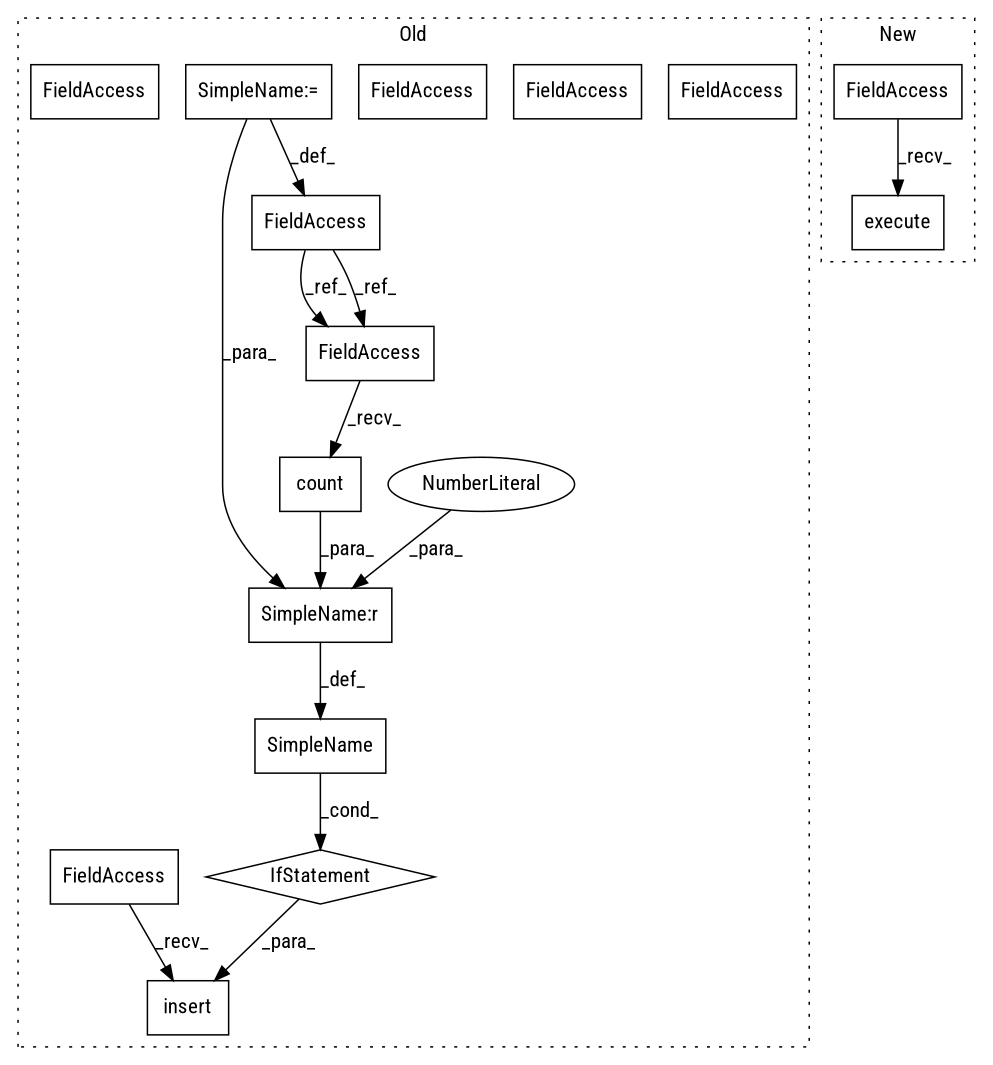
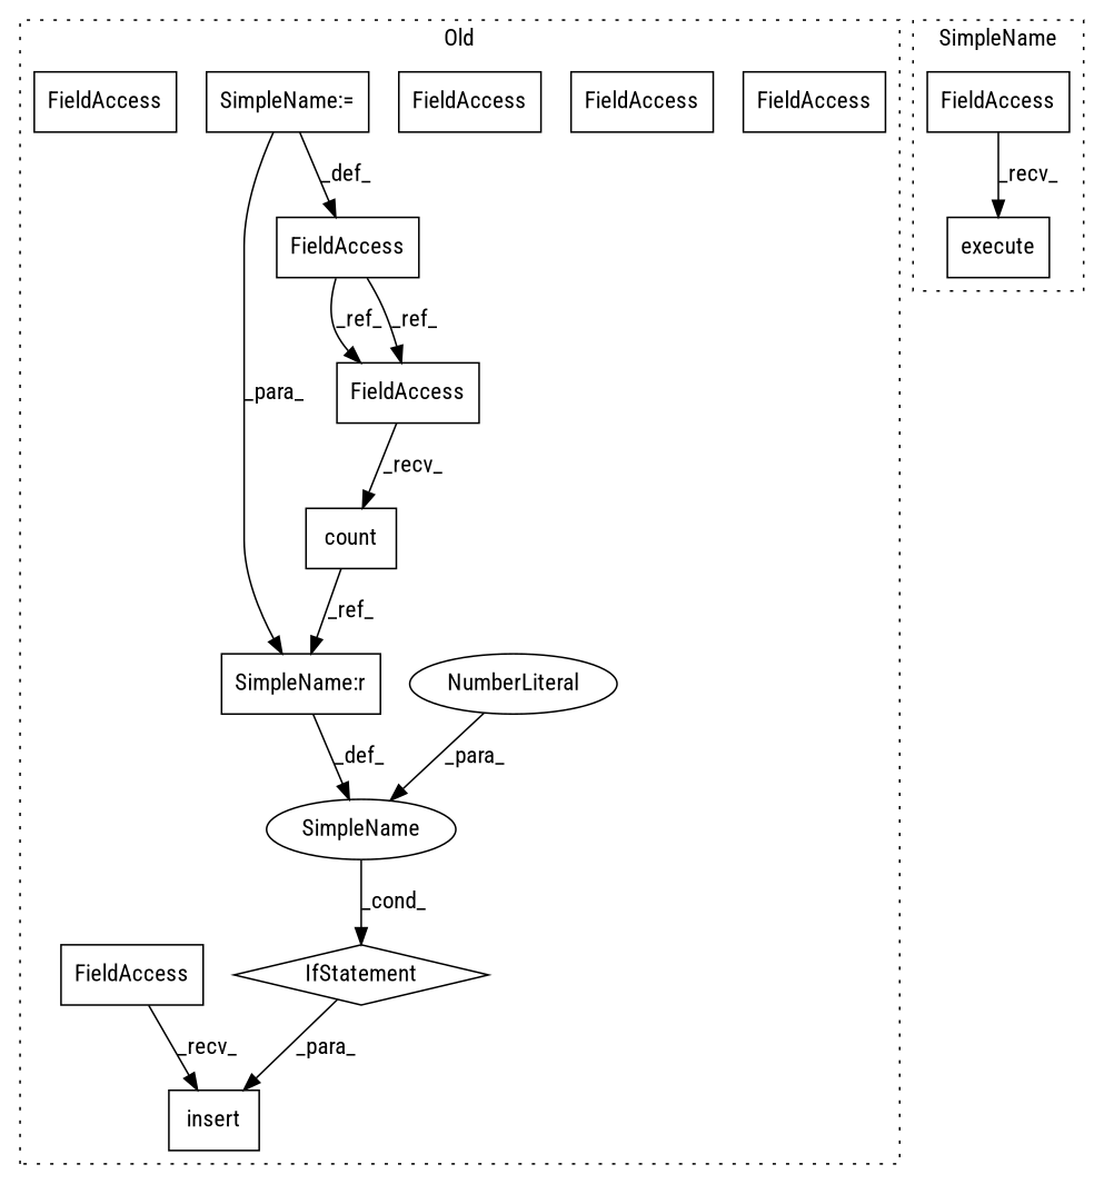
  digraph {
    fontname="Roboto Condensed"
    node [a=22 fontname="Roboto Condensed" l=6 s=2400 shape=box]
    edge [fontname="Roboto Condensed"]
    n1 [a=32 l="7,1" label=insert s="2705,2721"]
    n2 [a=32 l=7 label=count s=2406]
    n3 [a=27 l=3 label="SimpleName:r" s=2413]
    n4 [a=34 l=1 label=NumberLiteral s=2416 shape=ellipse]
-   n5 [a=42 label=SimpleName l="" s=""]
+   n5 [a=42 label=SimpleName shape=ellipse l="" s=""]
    n6 [a=25 l="4,2" label=IfStatement s="2396,2417" shape=diamond]
    n7 [l=5 label=FieldAccess s=2341]
    n8 [label=FieldAccess s=2347]
    n9 [l=5 label=FieldAccess]
    n10 [label=FieldAccess s=2429]
    n11 [a=7 l=1 label="SimpleName:=" s=2346]
    n12 [label=FieldAccess s=2698]
    n13 [label=FieldAccess s=2698]
    n14 [l=5 label=FieldAccess]
    n15 [a=32 l=9 label=execute s=2729]
    n16 [l=4 label=FieldAccess s=2724]
    subgraph cluster_1 {
      label=Old
      style=dotted
      n1
      n2
      n3
      n4
      n5
      n6
      n7
      n8
      n9
      n10
      n11
      n12
      n13
      n14
    }
    subgraph cluster_2 {
-     label=New
+     label=SimpleName
      style=dotted
      n15
      n16
    }
-   n2 -> n3 [label=_para_]
+   n2 -> n3 [label=_ref_]
    n3 -> n5 [label=_def_]
-   n4 -> n3 [label=_para_]
+   n4 -> n5 [label=_para_]
    n5 -> n6 [label=_cond_]
    n6 -> n1 [label=_para_]
    n7 -> n14 [label=_ref_]
    n7 -> n14 [label=_ref_]
    n11 -> n3 [label=_para_]
    n11 -> n7 [label=_def_]
    n13 -> n1 [label=_recv_]
    n14 -> n2 [label=_recv_]
    n16 -> n15 [label=_recv_]
  }
